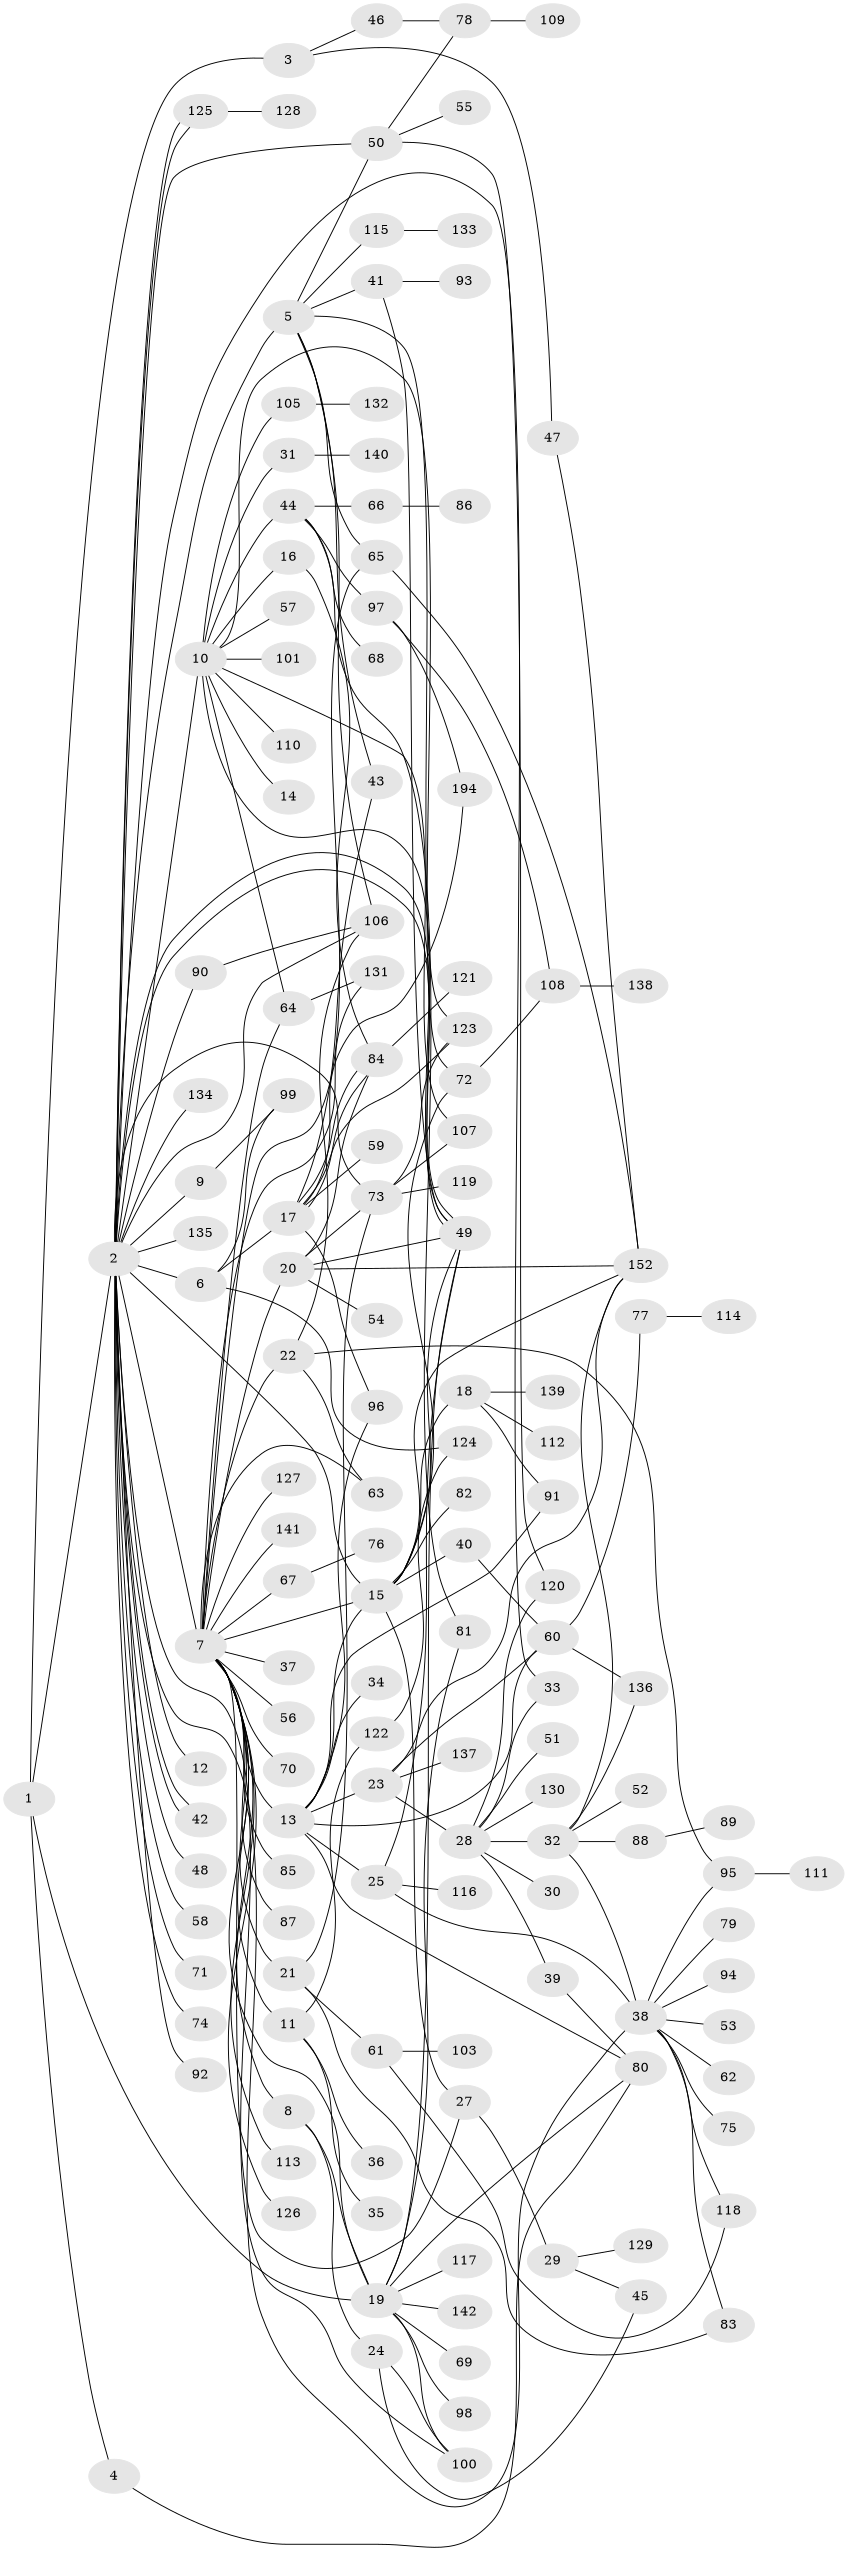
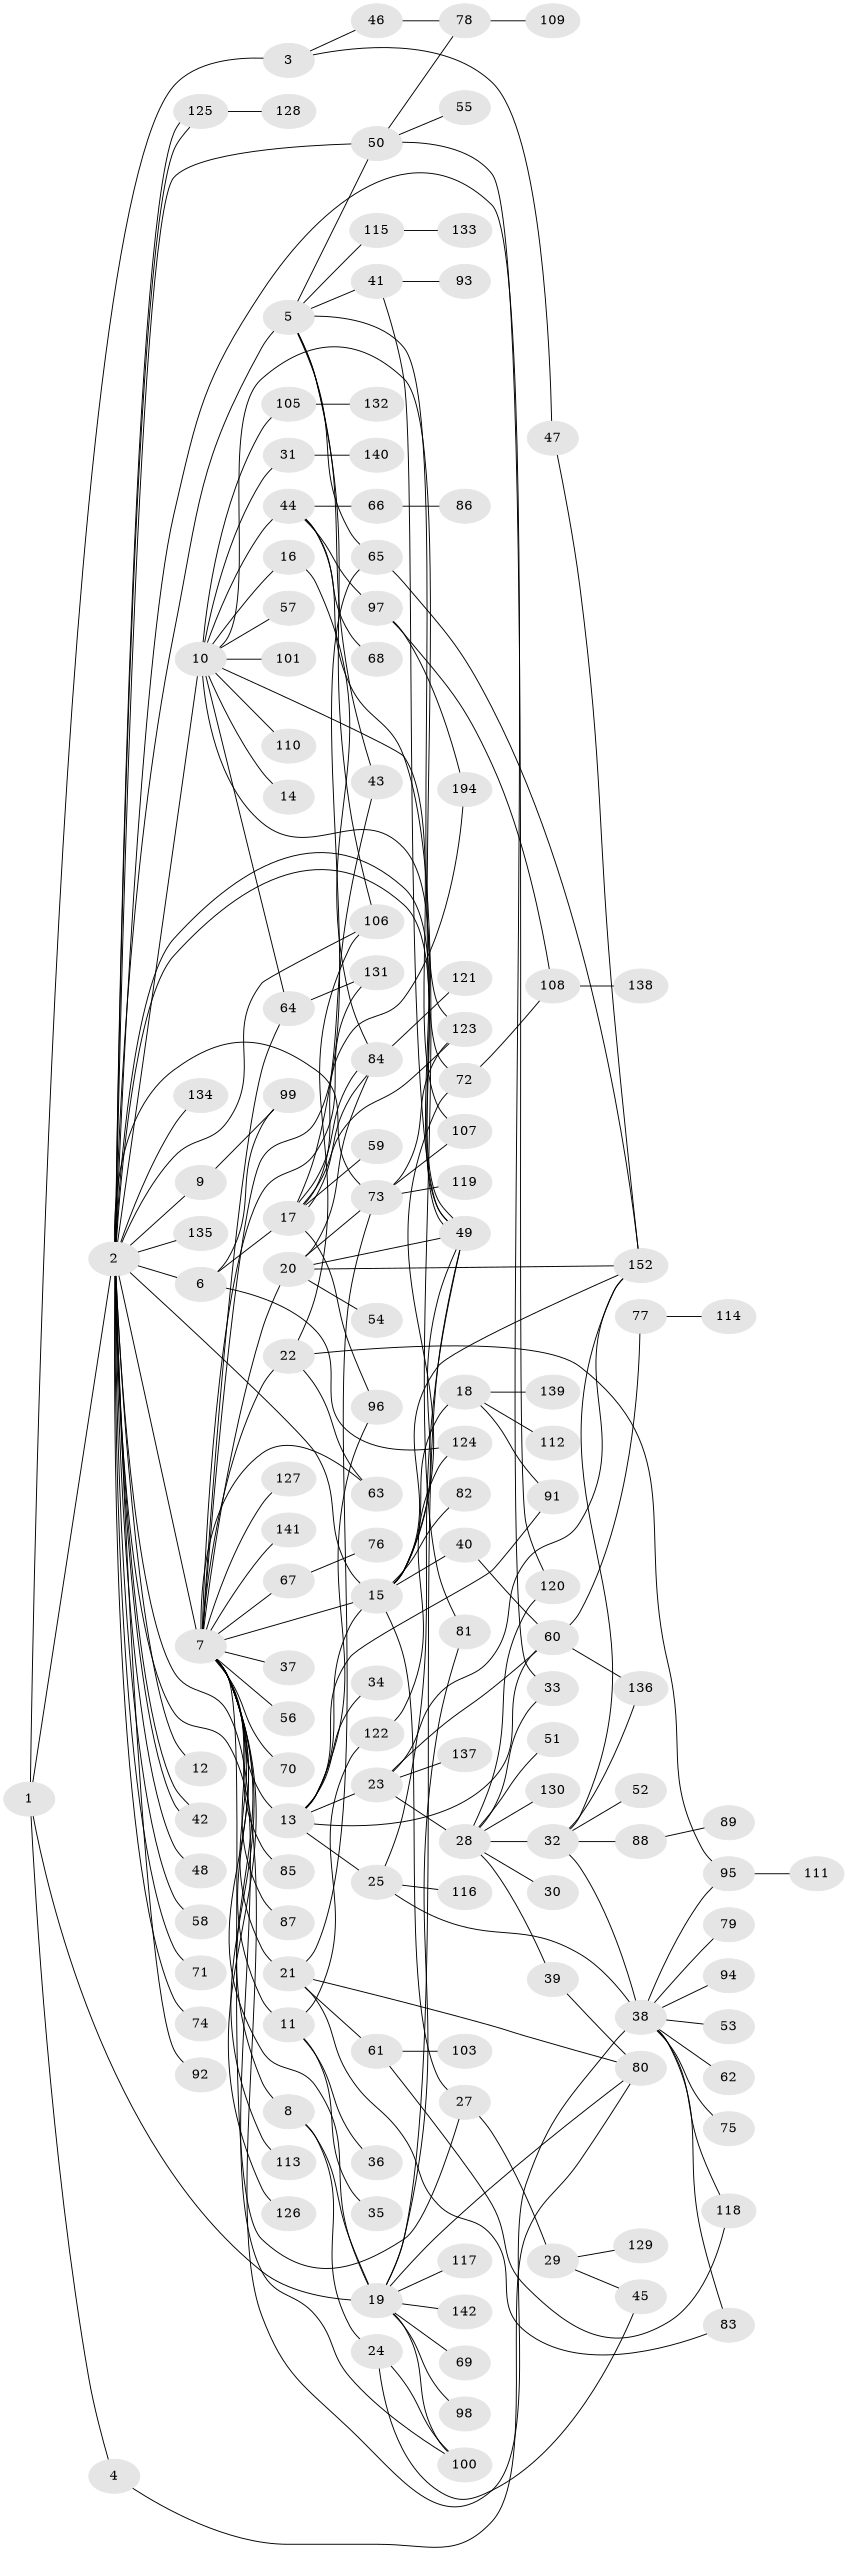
  graph {
    rankdir=LR
    node [color=gray90 style=filled]
    1
    2
    3
    4
    19
    5
    6
    7
    9
    10
    12
    15
    33
    38
    42
    48
    49
    50
    58
    71
    73
    74
-   90
    92
    100
    106
    125
    134
    135
    46
    47
    80
    69
    81
    98
    117
    142
    41
    43
    65
    115
    123
    17
    99
    124
    8
    11
    13
    20
    21
    22
    27
    37
    56
    63
    64
    67
    70
    85
    87
    113
    126
    127
    131
    141
    14
    16
    31
    44
    57
    72
    101
    105
    107
    110
    18
    40
    82
    n79 [label=152]
    83
    95
    53
    62
    75
    79
    94
    118
    120
    78
    55
    119
    128
    93
    133
    96
    84
    59
    n98 [label=194]
    24
    35
    36
    122
    23
    25
    34
    60
    91
    54
    61
    29
    76
    45
    140
    66
    68
    97
    108
    132
    28
    137
    116
    136
    77
    112
    139
    121
    103
    111
    30
    32
    39
    51
    130
    129
    52
    88
    89
    86
    109
    114
    138
    1 -- 2
    1 -- 3
    1 -- 4
    1 -- 19
    2 -- 5
    2 -- 6
    2 -- 7
    2 -- 9
    2 -- 10
    2 -- 12
    2 -- 15
    2 -- 33
    2 -- 38
    2 -- 42
    2 -- 42
    2 -- 48
    2 -- 49
    2 -- 49
    2 -- 50
    2 -- 58
    2 -- 71
    2 -- 73
    2 -- 74
-   2 -- 90
    2 -- 92
    2 -- 100
    2 -- 106
    2 -- 125
    2 -- 125
    2 -- 134
    2 -- 135
    3 -- 46
    3 -- 47
    4 -- 80
    19 -- 49
    19 -- 100
    19 -- 80
    19 -- 69
    19 -- 81
    19 -- 98
    19 -- 117
    19 -- 142
    5 -- 50
    5 -- 106
    5 -- 41
    5 -- 43
    5 -- 65
    5 -- 115
    5 -- 123
    6 -- 17
    6 -- 99
    6 -- 124
    7 -- 19
    7 -- 15
    7 -- 65
    7 -- 8
    7 -- 11
    7 -- 13
    7 -- 20
    7 -- 21
    7 -- 22
    7 -- 27
    7 -- 37
    7 -- 56
    7 -- 63
    7 -- 64
    7 -- 67
    7 -- 70
    7 -- 85
    7 -- 87
    7 -- 113
    7 -- 126
    7 -- 127
    7 -- 131
    7 -- 141
    9 -- 99
    10 -- 49
    10 -- 64
    10 -- 14
    10 -- 16
    10 -- 31
    10 -- 44
    10 -- 57
    10 -- 72
    10 -- 101
    10 -- 105
    10 -- 107
    10 -- 110
    15 -- 49
    15 -- 27
    15 -- 72
    15 -- 18
    15 -- 40
    15 -- 82
    15 -- n79
    38 -- 83
    38 -- 95
    38 -- 53
    38 -- 62
    38 -- 75
    38 -- 79
    38 -- 94
    38 -- 118
    50 -- 120
    50 -- 78
    50 -- 55
    73 -- 123
    73 -- 107
    73 -- 119
-   90 -- 106
    125 -- 128
    46 -- 78
    47 -- n79
    41 -- 49
    41 -- 93
    65 -- n79
    115 -- 133
    17 -- 43
    17 -- 123
    17 -- 96
    17 -- 84
    17 -- 84
    17 -- 59
    17 -- n98
    8 -- 19
    8 -- 24
    11 -- 35
    11 -- 36
    11 -- 122
    13 -- 15
    13 -- 96
    13 -- 23
    13 -- 25
    13 -- 34
    13 -- 60
    13 -- 91
    20 -- 49
    20 -- 73
    20 -- n79
    20 -- 84
    20 -- 54
    21 -- 73
-   13 -- 80
+   21 -- 80
    21 -- 83
    21 -- 61
    22 -- 106
    22 -- 63
    22 -- 95
    27 -- 29
    64 -- 131
    67 -- 76
    16 -- 84
    31 -- 140
    44 -- 81
    44 -- 66
    44 -- 68
    44 -- 97
    72 -- 108
    105 -- 132
    18 -- 91
    18 -- 112
    18 -- 139
    40 -- 60
    95 -- 111
    78 -- 109
    84 -- 121
    24 -- 100
    24 -- 45
    122 -- 124
    23 -- n79
    23 -- 60
    23 -- 28
    23 -- 137
    25 -- 38
    25 -- 49
    25 -- 116
    60 -- 136
    60 -- 77
    61 -- 118
    61 -- 103
    29 -- 45
    29 -- 129
    66 -- 86
    97 -- n98
    97 -- 108
    108 -- 138
    28 -- 33
    28 -- 120
    28 -- 30
    28 -- 32
    28 -- 39
    28 -- 51
    28 -- 130
    77 -- 114
    32 -- 38
    32 -- n79
    32 -- 136
    32 -- 52
    32 -- 88
    39 -- 80
    88 -- 89
  }
